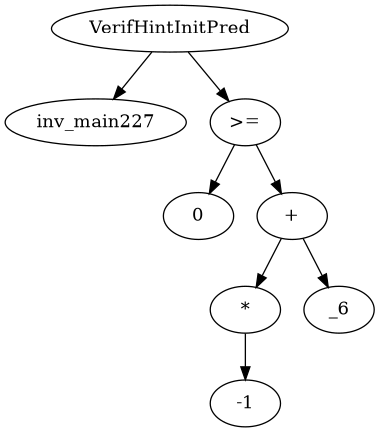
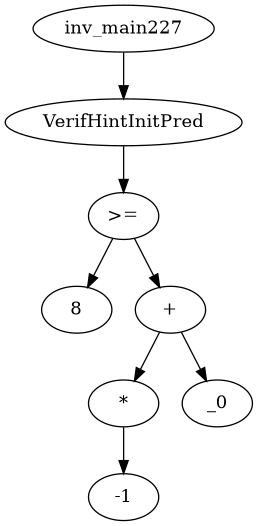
  digraph {
    n1 [label=inv_main227]
    n2 [label=VerifHintInitPred]
    n3 [label=">="]
-   n4 [label=0]
+   n4 [label=8]
    n5 [label="+"]
    n6 [label="*"]
-   n7 [label=_6]
+   n7 [label=_0]
    n8 [label=-1]
-   n2 -> n1
+   n1 -> n2
    n2 -> n3
    n3 -> n4
    n3 -> n5
    n5 -> n6
    n5 -> n7
    n6 -> n8
  }
